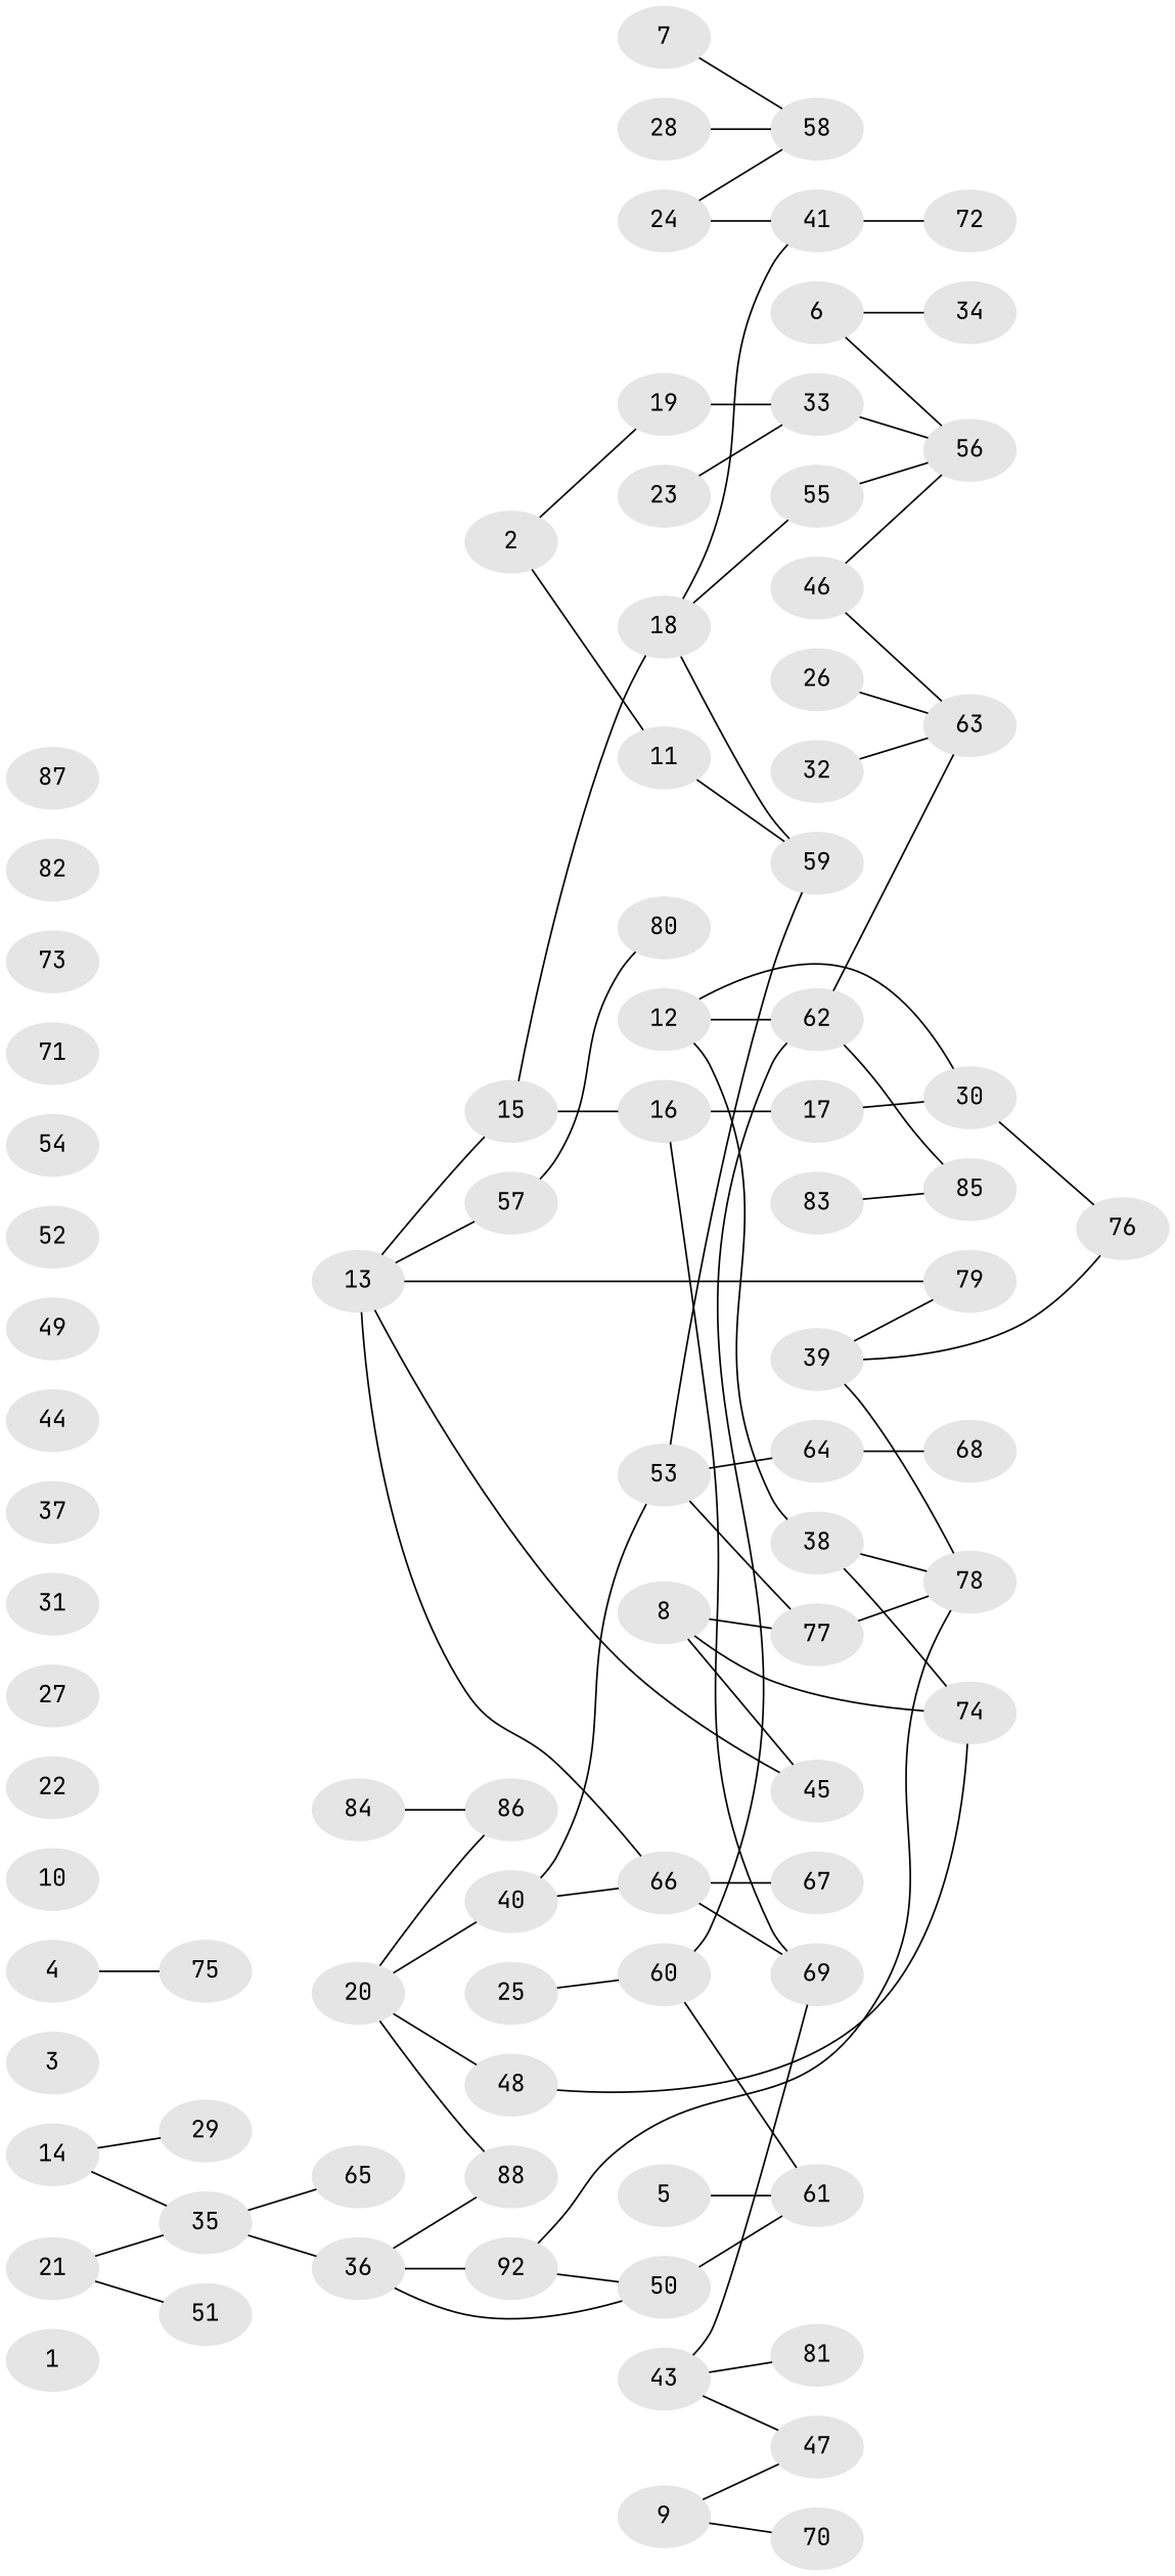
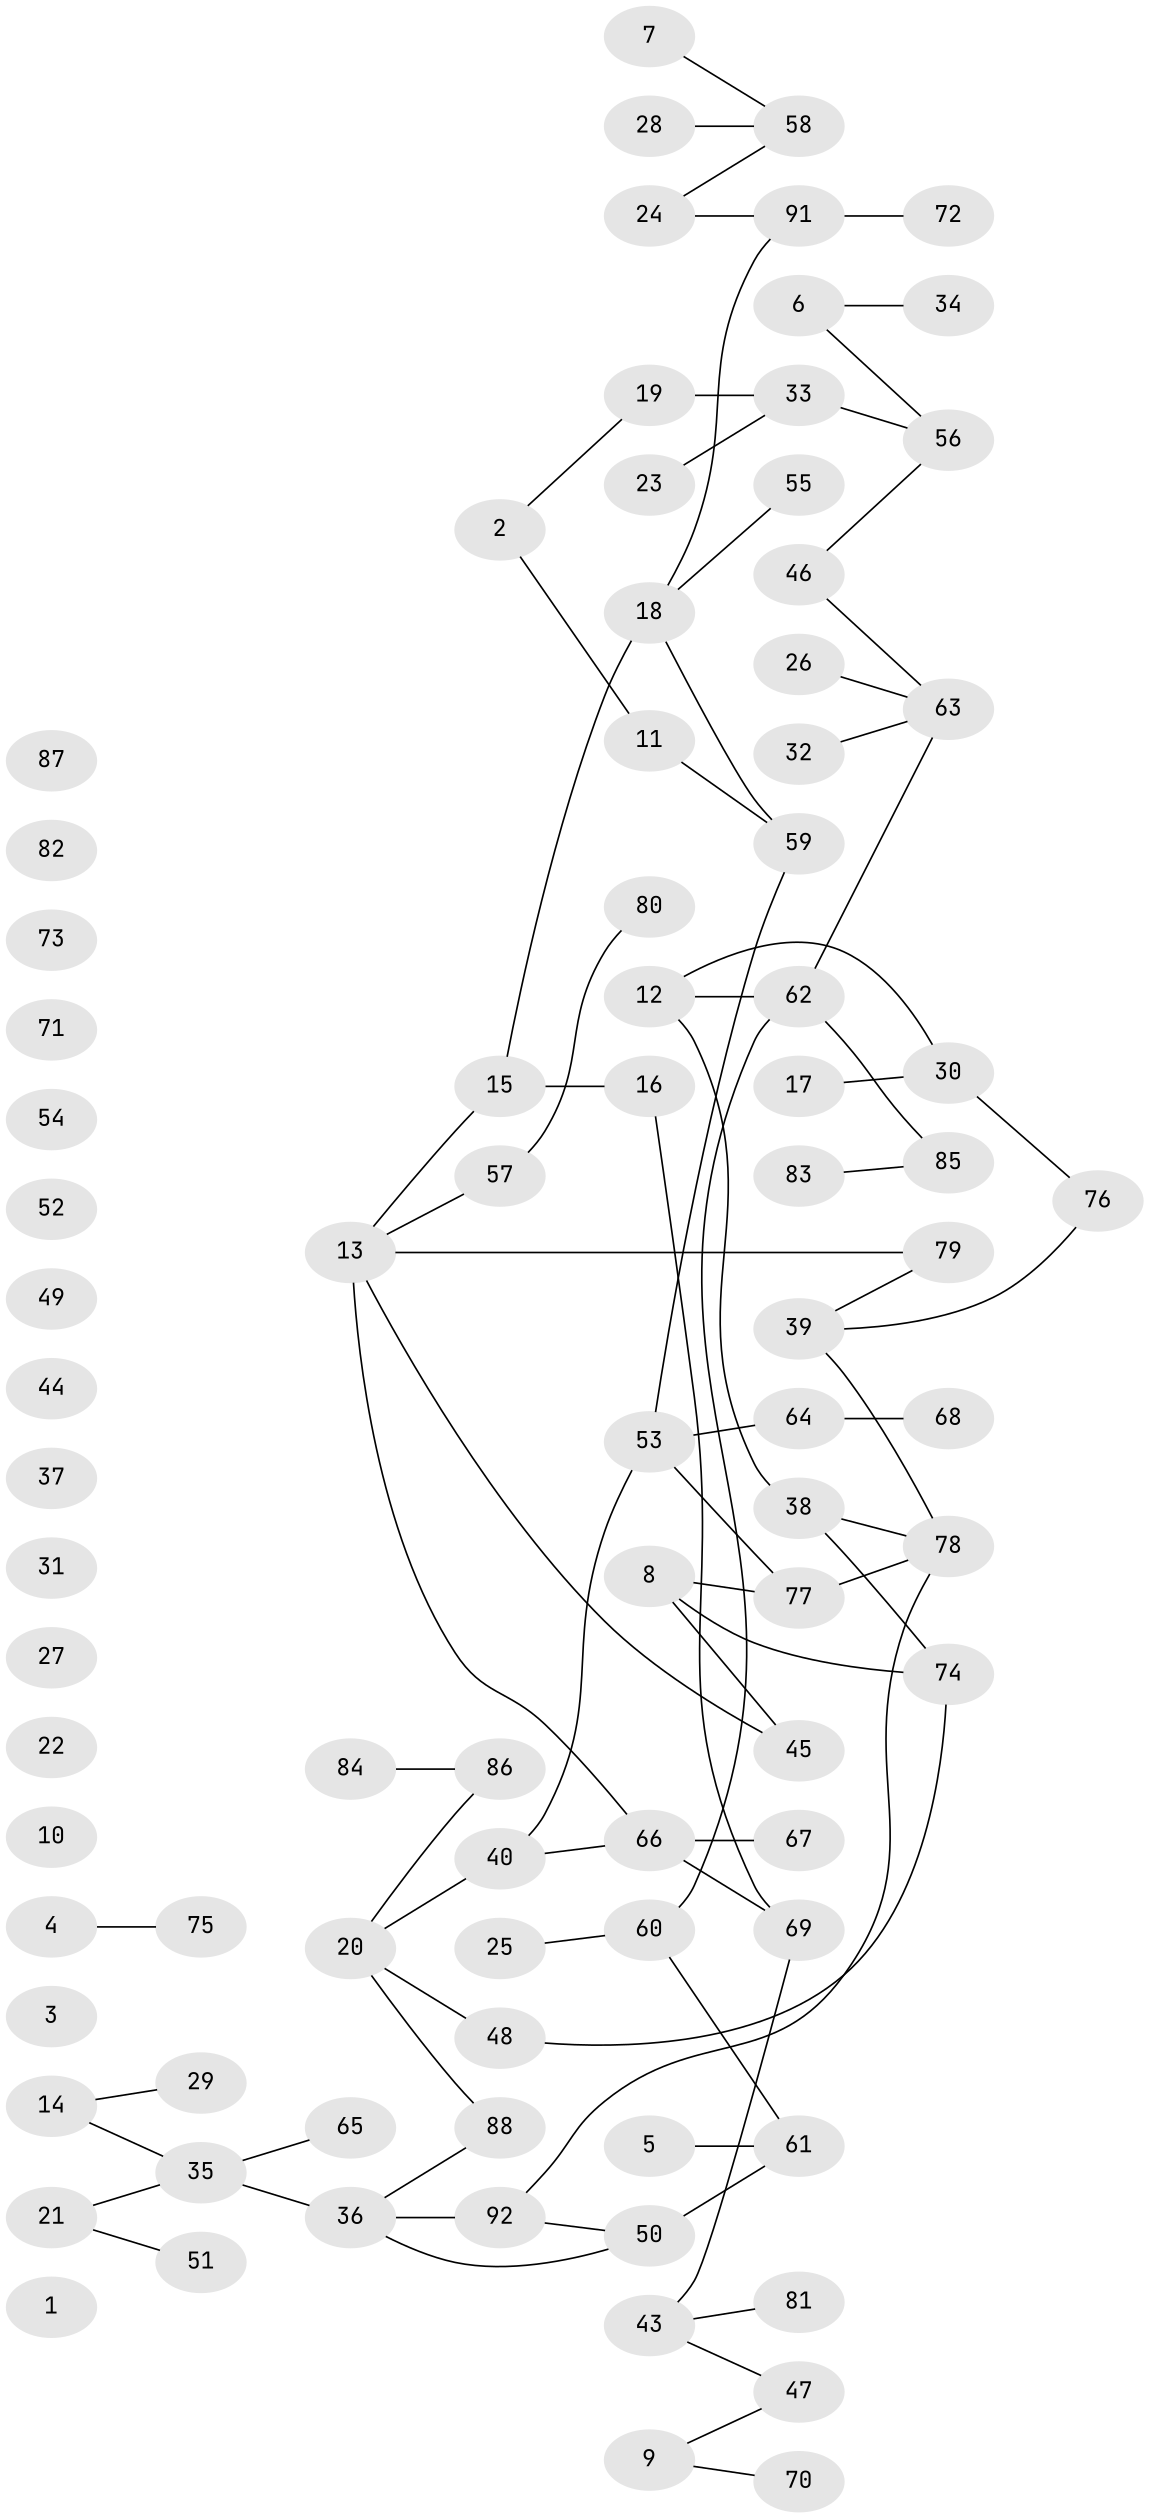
  graph {
    fontname="JetBrains Mono"
    rankdir=LR
    node [color=gray90 fontname="JetBrains Mono" style=filled]
    edge [fontname="JetBrains Mono"]
    1
    2
    11
    19
    59
    33
    3
    4
    75
    5
    61
    6
    34
    56
    7
    58
    8
    45
    74
    77
    78
    9
    47
    70
    10
    12
    30
    38
    62
    76
    63
    85
    13
    15
    57
    66
    79
    16
    18
    80
    69
    67
    14
    29
    35
    36
    65
    17
-   41
+   41 [label=91]
    55
    72
    20
    40
    48
    86
    88
    53
    21
    51
    22
    23
    24
    25
    60
    26
    27
    28
    31
    32
    n70 [label=92]
    50
    37
    39
    64
    43
    81
    44
    46
    49
    52
    68
    54
    71
    73
    82
    83
    84
    87
    2 -- 11
    2 -- 19
    11 -- 59
    19 -- 33
    33 -- 56
    4 -- 75
    5 -- 61
    6 -- 34
    6 -- 56
    7 -- 58
    8 -- 45
    8 -- 74
    8 -- 77
    77 -- 78
    9 -- 47
    9 -- 70
    12 -- 30
    12 -- 38
    12 -- 62
    30 -- 76
    38 -- 74
    38 -- 78
    62 -- 63
    62 -- 85
    13 -- 45
    13 -- 15
    13 -- 57
    13 -- 66
    13 -- 79
    15 -- 16
    15 -- 18
    57 -- 80
    66 -- 69
    66 -- 67
    16 -- 69
-   16 -- 17
    18 -- 59
    18 -- 41
    18 -- 55
    14 -- 29
    14 -- 35
    35 -- 36
    35 -- 65
    36 -- 88
    36 -- n70
    36 -- 50
    17 -- 30
    41 -- 72
-   55 -- 56
    20 -- 40
    20 -- 48
    20 -- 86
    20 -- 88
    40 -- 66
    40 -- 53
    48 -- 74
    53 -- 59
    53 -- 77
    53 -- 64
    21 -- 35
    21 -- 51
    23 -- 33
    24 -- 58
    24 -- 41
    25 -- 60
    60 -- 61
    60 -- 62
    26 -- 63
    28 -- 58
    32 -- 63
    n70 -- 78
    n70 -- 50
    50 -- 61
    39 -- 78
    39 -- 76
    39 -- 79
    64 -- 68
    43 -- 47
    43 -- 69
    43 -- 81
    46 -- 56
    46 -- 63
    83 -- 85
    84 -- 86
  }
